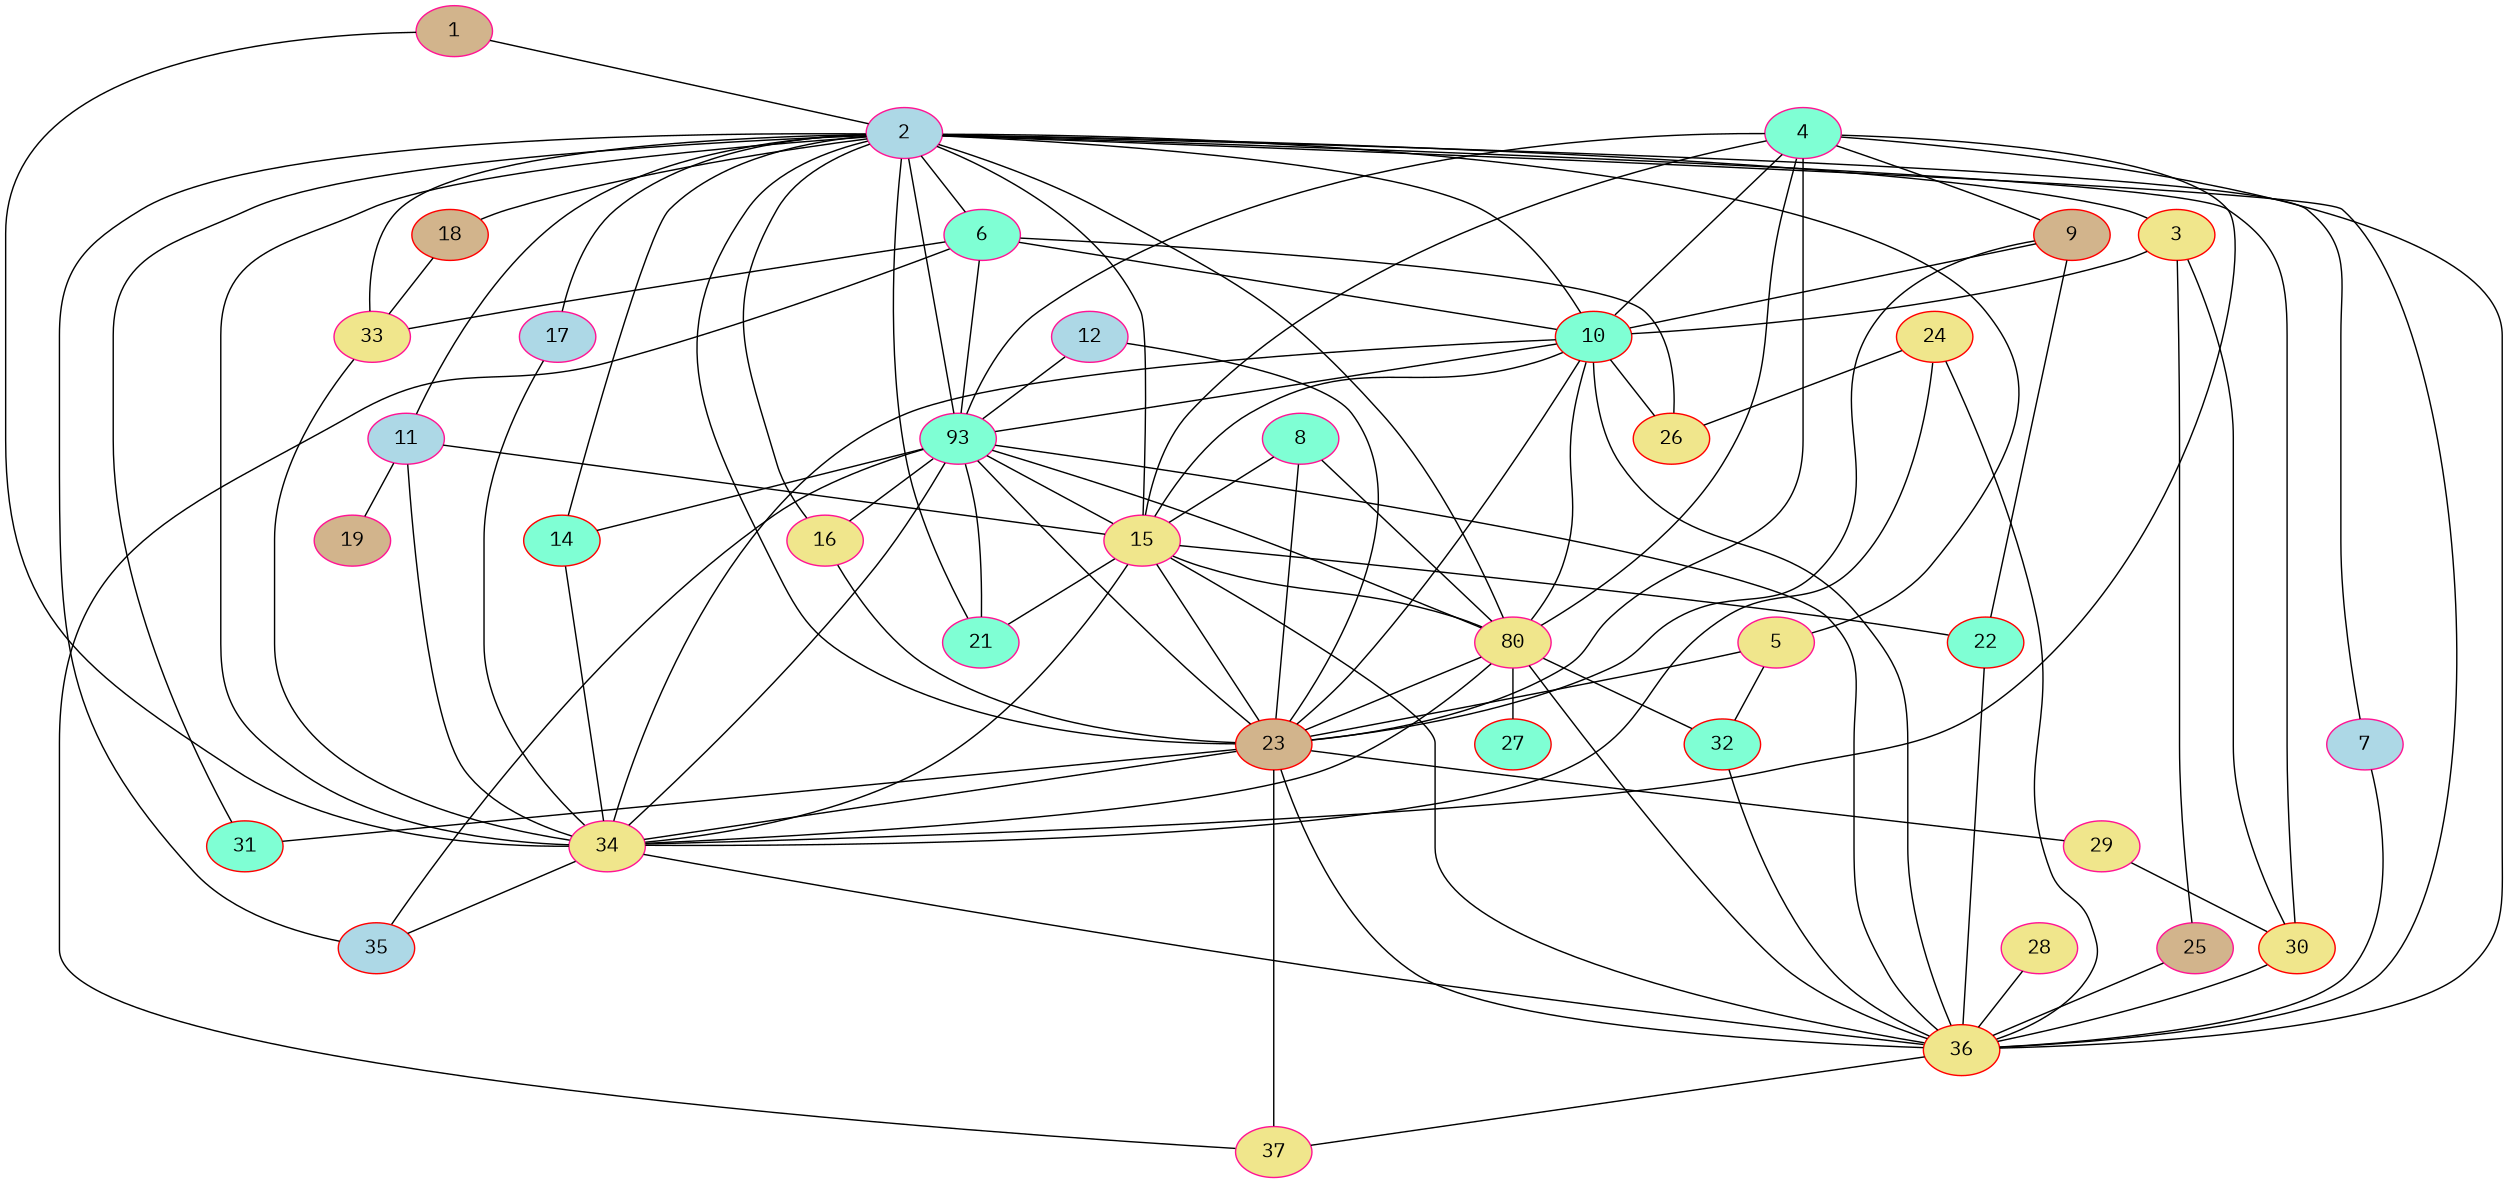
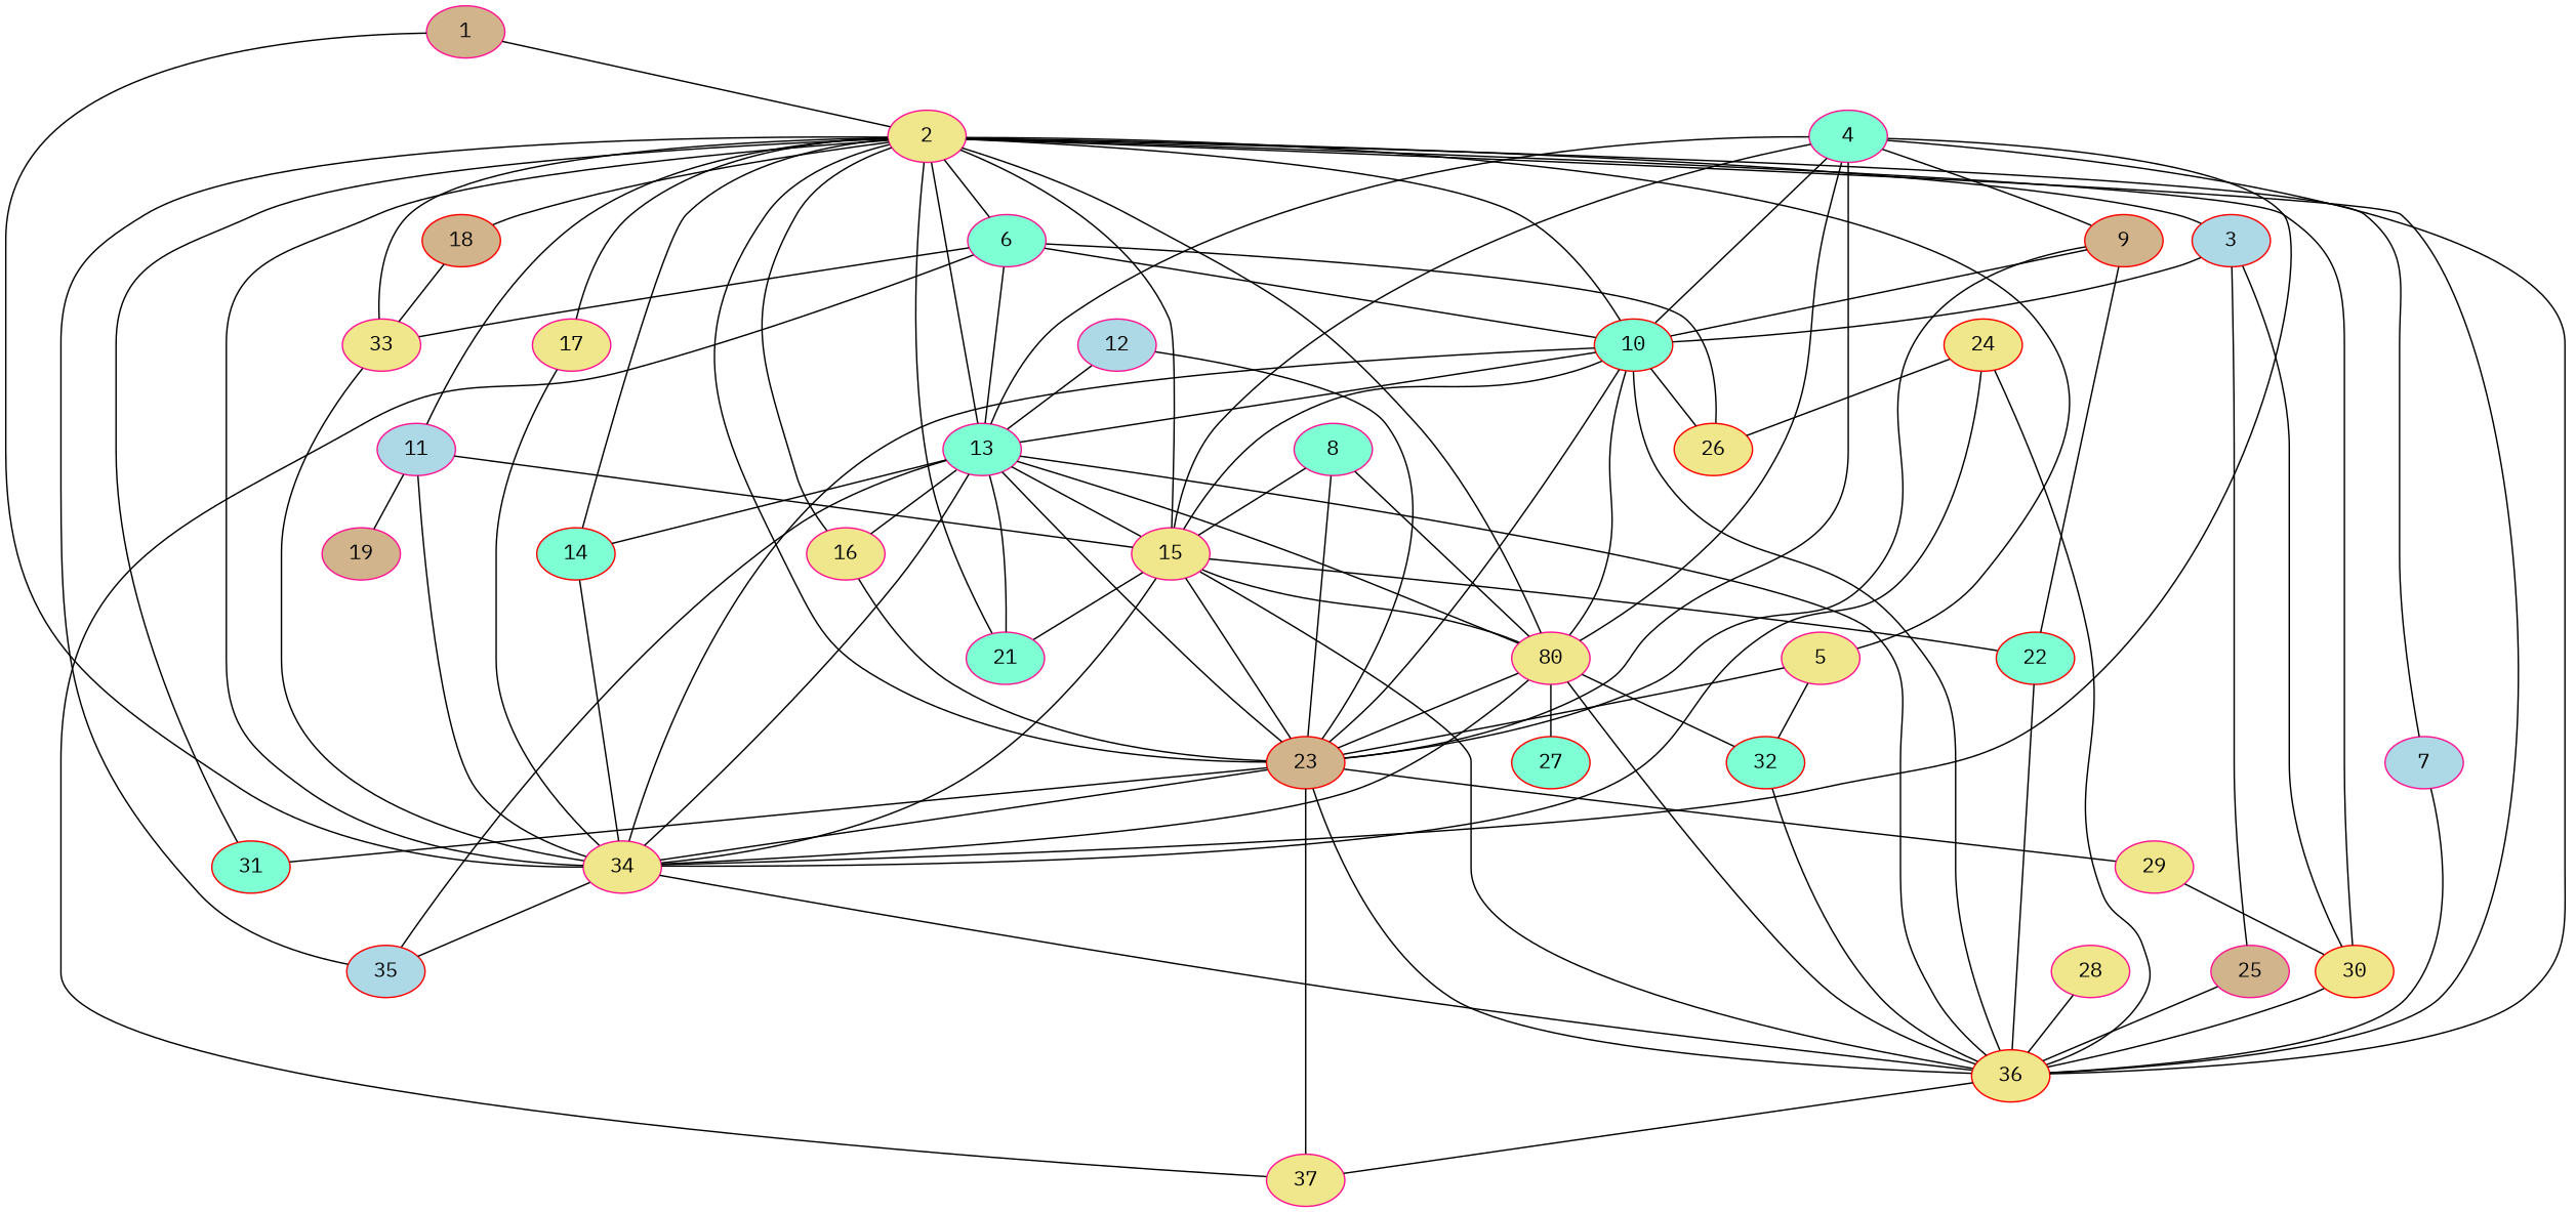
  graph {
    fontname="IBM Plex Mono"
    node [color=deeppink fillcolor=khaki fontname="IBM Plex Mono" style=filled]
    edge [fontname="IBM Plex Mono" weight=1.0]
    1 [fillcolor=tan]
-   2 [fillcolor=lightblue]
+   2
    34
-   3 [color=red]
+   3 [color=red fillcolor=lightblue]
    5
    6 [fillcolor=aquamarine]
    7 [fillcolor=lightblue]
    10 [color=red fillcolor=aquamarine]
    11 [fillcolor=lightblue]
-   13 [fillcolor=aquamarine label=93]
+   13 [fillcolor=aquamarine]
    14 [color=red fillcolor=aquamarine]
    15
    16
-   17 [fillcolor=lightblue]
+   17
    18 [color=red fillcolor=tan]
    n16 [label=80]
    21 [fillcolor=aquamarine]
    23 [color=red fillcolor=tan]
    30 [color=red]
    31 [color=red fillcolor=aquamarine]
    33
    35 [color=red fillcolor=lightblue]
    36 [color=red]
    25 [fillcolor=tan]
    4 [fillcolor=aquamarine]
    9 [color=red fillcolor=tan]
    32 [color=red fillcolor=aquamarine]
    26 [color=red]
    37
    19 [fillcolor=tan]
    22 [color=red fillcolor=aquamarine]
    27 [color=red fillcolor=aquamarine]
    29
    8 [fillcolor=aquamarine]
    12 [fillcolor=lightblue]
    24 [color=red]
    28
    1 -- 2
    1 -- 34
    2 -- 34 [weight=4.0]
    2 -- 3
    2 -- 5
    2 -- 6
    2 -- 7
    2 -- 10 [weight=2.0]
    2 -- 11
    2 -- 13 [weight=2.0]
    2 -- 14
    2 -- 15 [weight=3.0]
    2 -- 16
    2 -- 17
    2 -- 18 [weight=2.0]
    2 -- n16 [weight=3.0]
    2 -- 21
    2 -- 23 [weight=2.0]
    2 -- 30 [weight=3.0]
    2 -- 31
    2 -- 33 [weight=2.0]
    2 -- 35
    2 -- 36 [weight=2.0]
    34 -- 35
    34 -- 36
    3 -- 10
    3 -- 30
    3 -- 25
    5 -- 23
    5 -- 32
    6 -- 10
    6 -- 13
    6 -- 33
    6 -- 26
    6 -- 37
    7 -- 36
    10 -- 34
    10 -- 13
    10 -- 15
    10 -- n16
    10 -- 23
    10 -- 36 [weight=2.0]
    10 -- 26
    11 -- 34
    11 -- 15
    11 -- 19
    13 -- 34 [weight=3.0]
    13 -- 14
    13 -- 15
    13 -- 16
    13 -- n16
    13 -- 21
    13 -- 23
    13 -- 35
    13 -- 36
    14 -- 34
    15 -- 34
    15 -- n16 [weight=2.0]
    15 -- 21
    15 -- 23 [weight=2.0]
    15 -- 36 [weight=2.0]
    15 -- 22
    16 -- 23
    17 -- 34
    18 -- 33
    n16 -- 34
    n16 -- 23
    n16 -- 36
    n16 -- 32
    n16 -- 27
    23 -- 34
    23 -- 31
    23 -- 36
    23 -- 37
    23 -- 29
    30 -- 36
    33 -- 34
    36 -- 37
    25 -- 36 [weight=2.0]
    4 -- 34
    4 -- 10
    4 -- 13
    4 -- 15
    4 -- n16
    4 -- 23 [weight=2.0]
    4 -- 36 [weight=2.0]
    4 -- 9
    9 -- 10
    9 -- 23
    9 -- 22
    32 -- 36
    22 -- 36
    29 -- 30
    8 -- 15
    8 -- n16
    8 -- 23
    12 -- 13
    12 -- 23
    24 -- 34
    24 -- 36
    24 -- 26
    28 -- 36
  }
